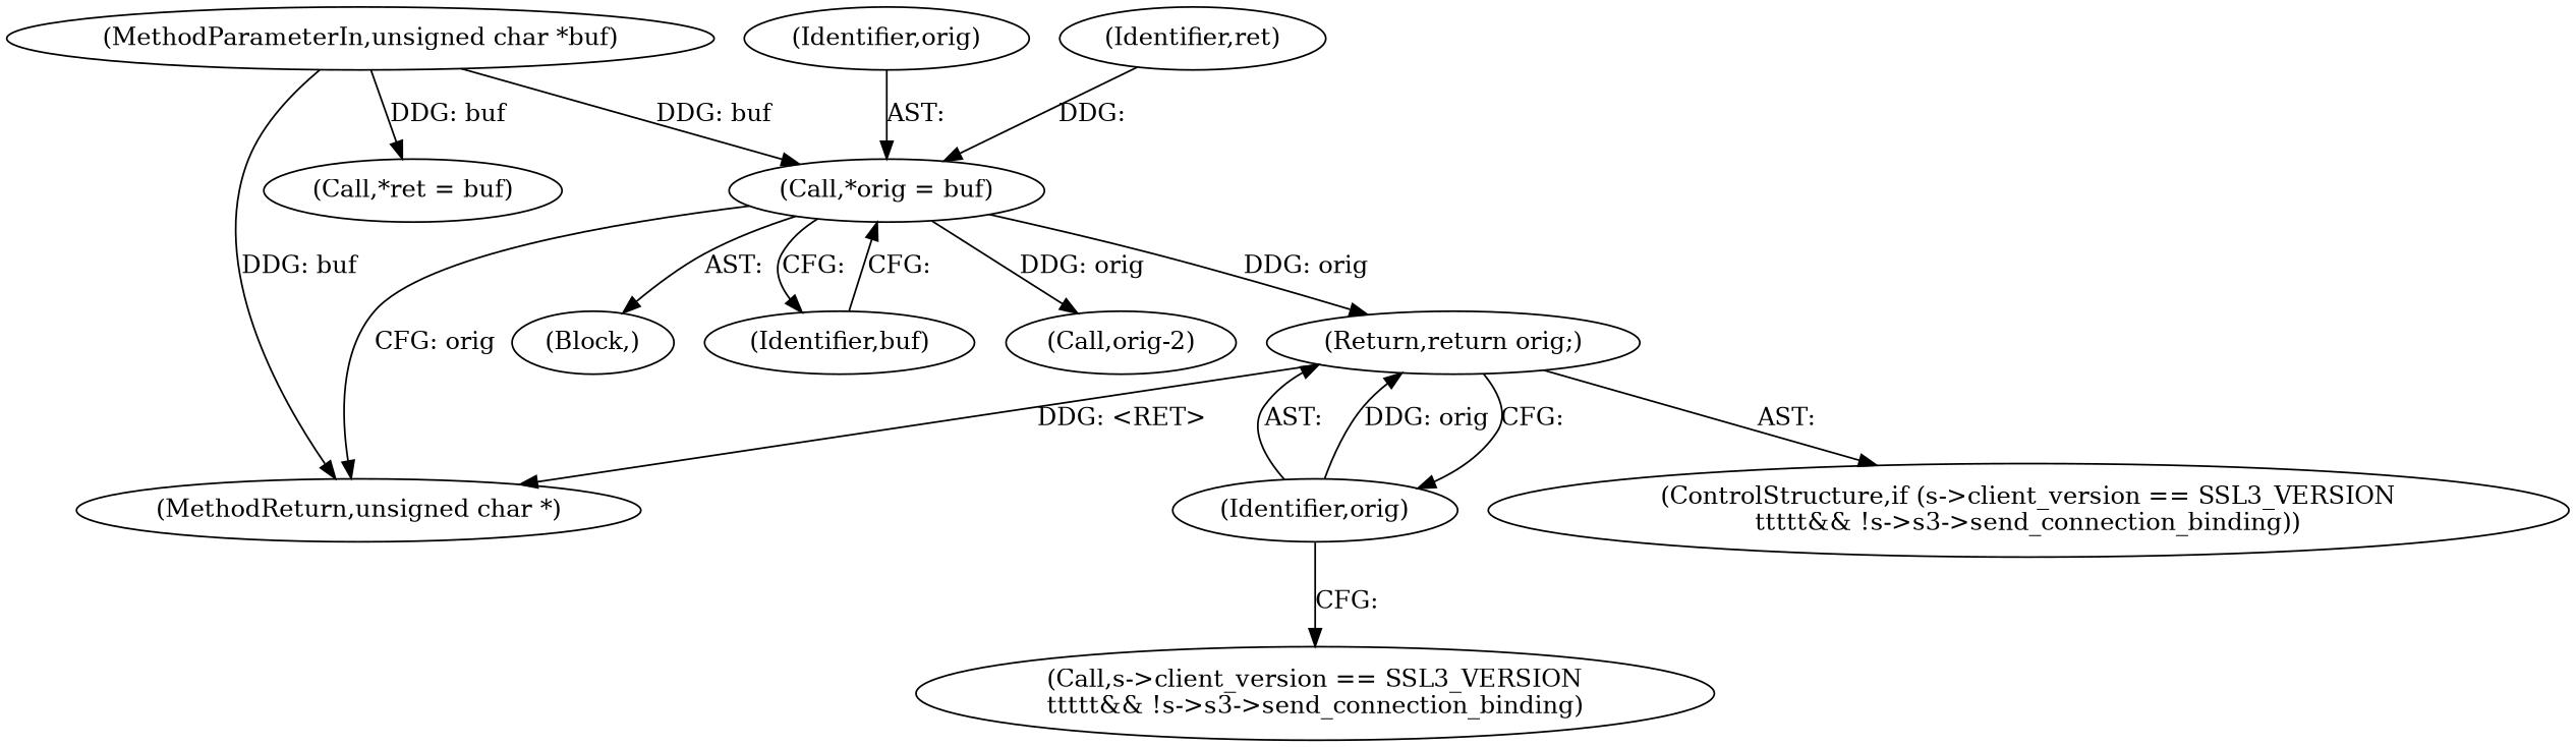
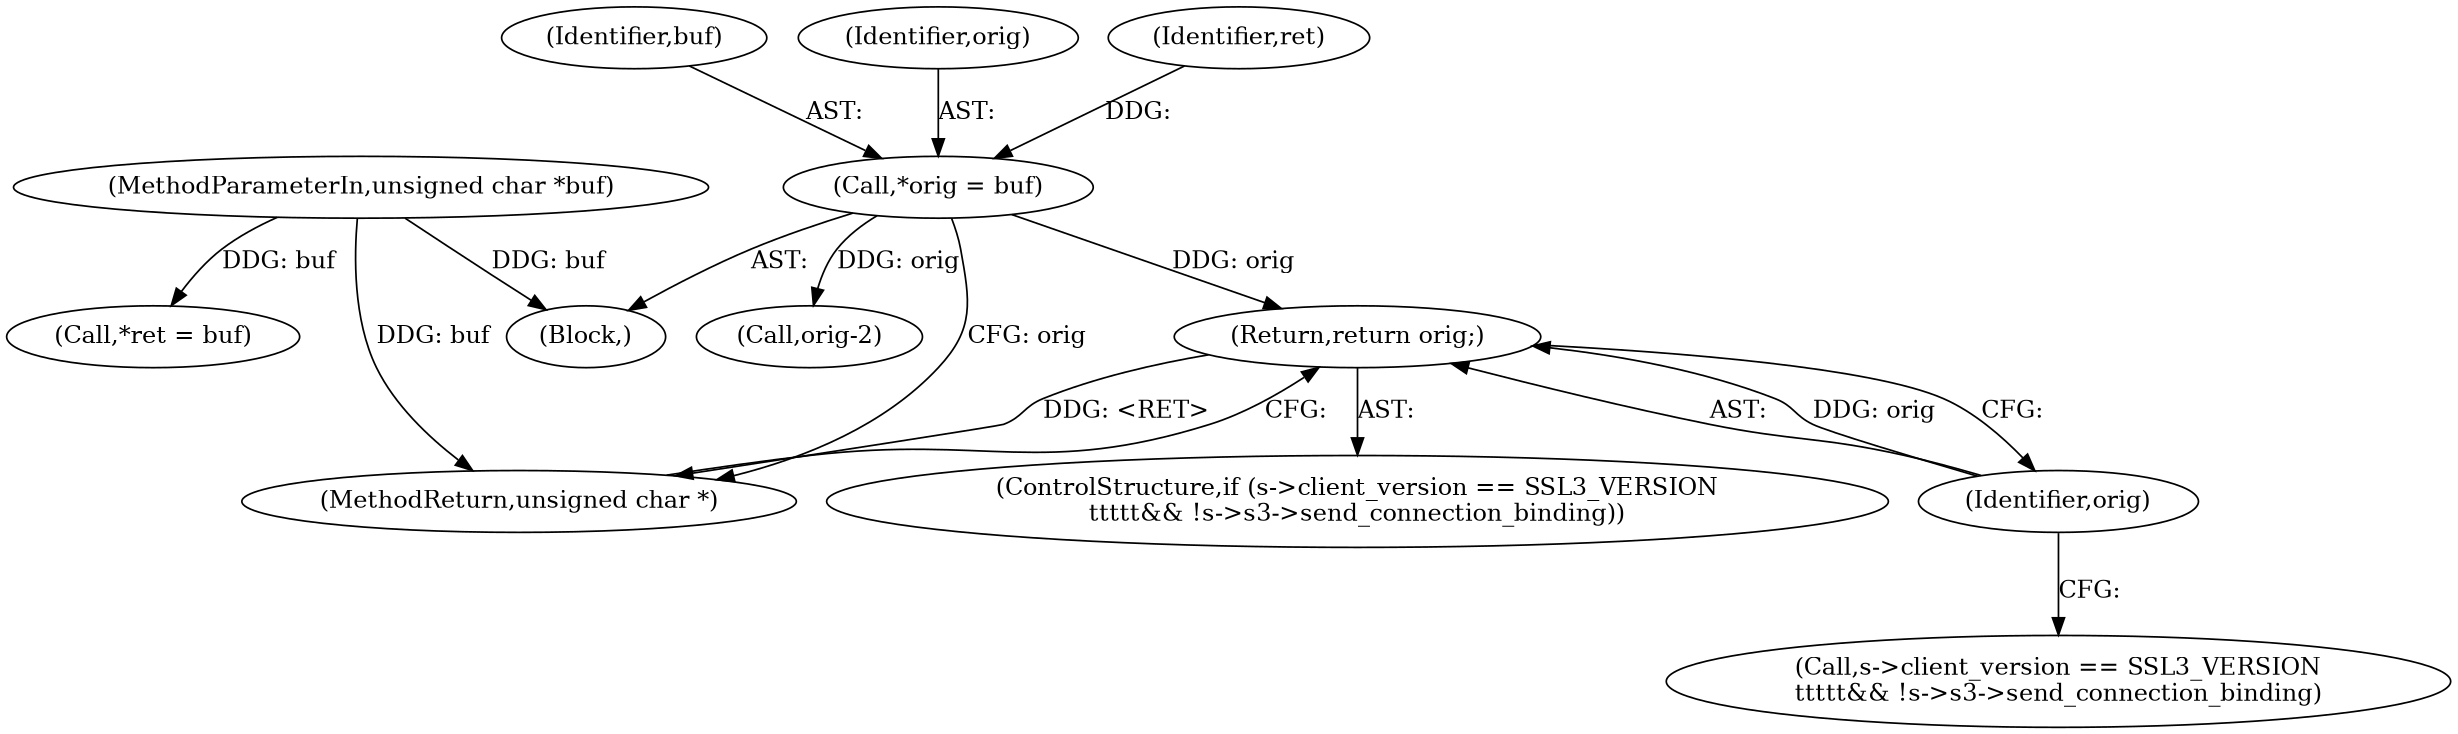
  digraph {
    n1 [label="(Return,return orig;)"]
    n2 [label="(Identifier,orig)"]
    n3 [label="(ControlStructure,if (s->client_version == SSL3_VERSION\n\t\t\t\t\t&& !s->s3->send_connection_binding))"]
    n4 [label="(MethodReturn,unsigned char *)"]
    n5 [label="(Call,s->client_version == SSL3_VERSION\n\t\t\t\t\t&& !s->s3->send_connection_binding)"]
    n6 [label="(Call,*orig = buf)"]
    n7 [label="(Block,)"]
    n8 [label="(Identifier,buf)"]
    n9 [label="(Call,orig-2)"]
    n10 [label="(MethodParameterIn,unsigned char *buf)"]
    n11 [label="(Call,*ret = buf)"]
    n12 [label="(Identifier,orig)"]
    n13 [label="(Identifier,ret)"]
    n1 -> n2 [label="CFG: "]
    n1 -> n3 [label="AST: "]
    n1 -> n4 [label="DDG: <RET>"]
    n2 -> n1 [label="AST: "]
    n2 -> n1 [label="DDG: orig"]
    n2 -> n5 [label="CFG: "]
+   n4 -> n1 [label="CFG: "]
    n6 -> n1 [label="DDG: orig"]
    n6 -> n4 [label="CFG: orig"]
    n6 -> n7 [label="AST: "]
-   n6 -> n8 [label="CFG: "]
    n6 -> n9 [label="DDG: orig"]
-   n8 -> n6 [label="CFG: "]
+   n8 -> n6 [label="AST: "]
    n10 -> n4 [label="DDG: buf"]
-   n10 -> n6 [label="DDG: buf"]
+   n10 -> n7 [label="DDG: buf"]
    n10 -> n11 [label="DDG: buf"]
    n12 -> n6 [label="AST: "]
    n13 -> n6 [label="DDG: "]
  }
